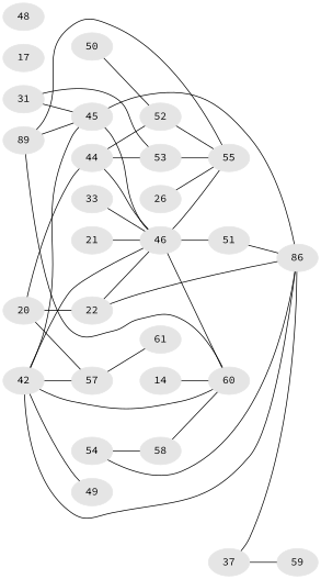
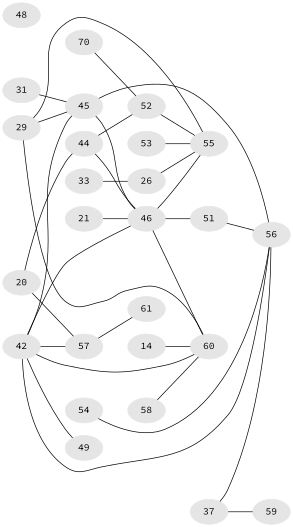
  graph {
    fontname="Source Code Pro"
    rankdir=LR
    node [color=gray90 fontname="Source Code Pro" style=filled]
    edge [fontname="Source Code Pro"]
    52 [super="+36+34"]
    55 [super="+19+8"]
-   56 [super="+13+47" label=86]
+   56 [super="+13+47"]
    60 [super="+5+43+24"]
    58
    14
-   17
    20 [super="+6"]
-   22
    44 [super="+39"]
    57 [super="+40"]
    46 [super="+35"]
    53 [super="+30"]
    61
    51 [super="+25+27"]
    21
    54 [super="+41"]
    26 [super="+11"]
    45 [super="+9+15+23"]
-   29 [label=89]
+   29
    31 [super="+3"]
    33
    37
    59
    42 [super="+28+32"]
    49
    48
-   50
+   50 [label=70]
    52 -- 55 [weight=2]
    58 -- 60 [weight=2]
    14 -- 60
-   20 -- 22 [weight=2]
    20 -- 44
    20 -- 57
-   22 -- 56
-   22 -- 46 [weight=2]
    44 -- 52 [weight=2]
    44 -- 46
-   44 -- 53
    57 -- 61
    46 -- 55 [weight=3]
    46 -- 60 [weight=2]
    46 -- 51
    53 -- 55 [weight=2]
    51 -- 56
    21 -- 46
    54 -- 56
-   54 -- 58 [weight=2]
    26 -- 55
    45 -- 56 [weight=3]
    45 -- 46 [weight=2]
    29 -- 55
    29 -- 60
    29 -- 45
-   31 -- 53
    31 -- 45 [weight=2]
-   33 -- 46
+   33 -- 26
    37 -- 56
    37 -- 59
    42 -- 56
    42 -- 60
    42 -- 57 [weight=3]
    42 -- 46
    42 -- 45
    42 -- 49
    50 -- 52
  }
